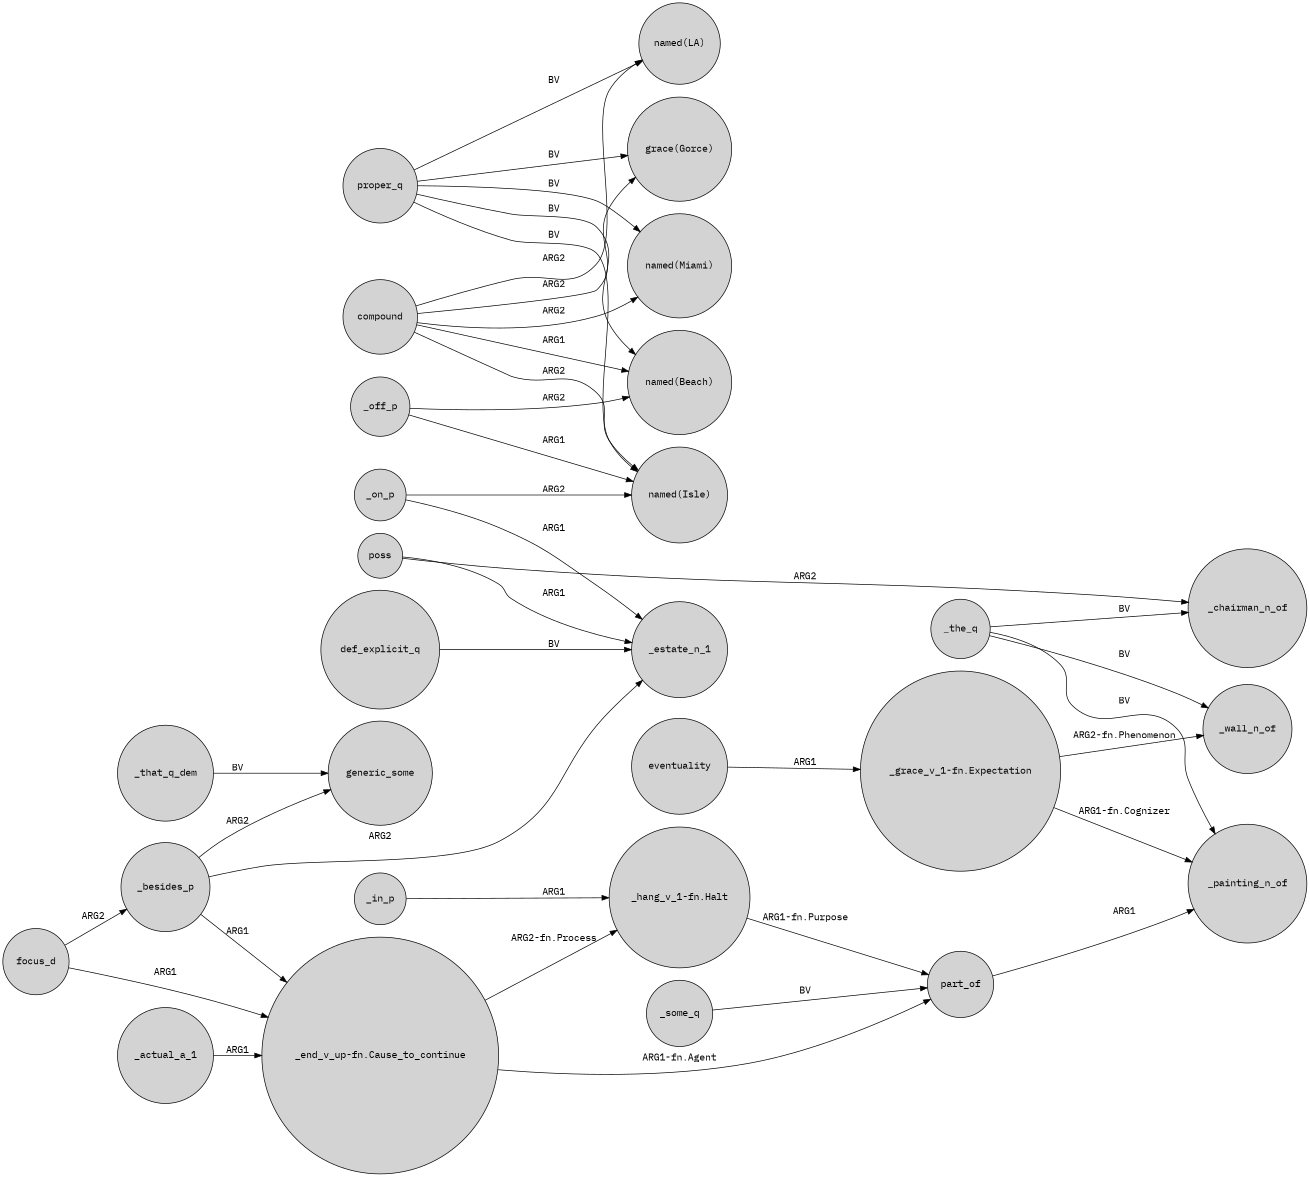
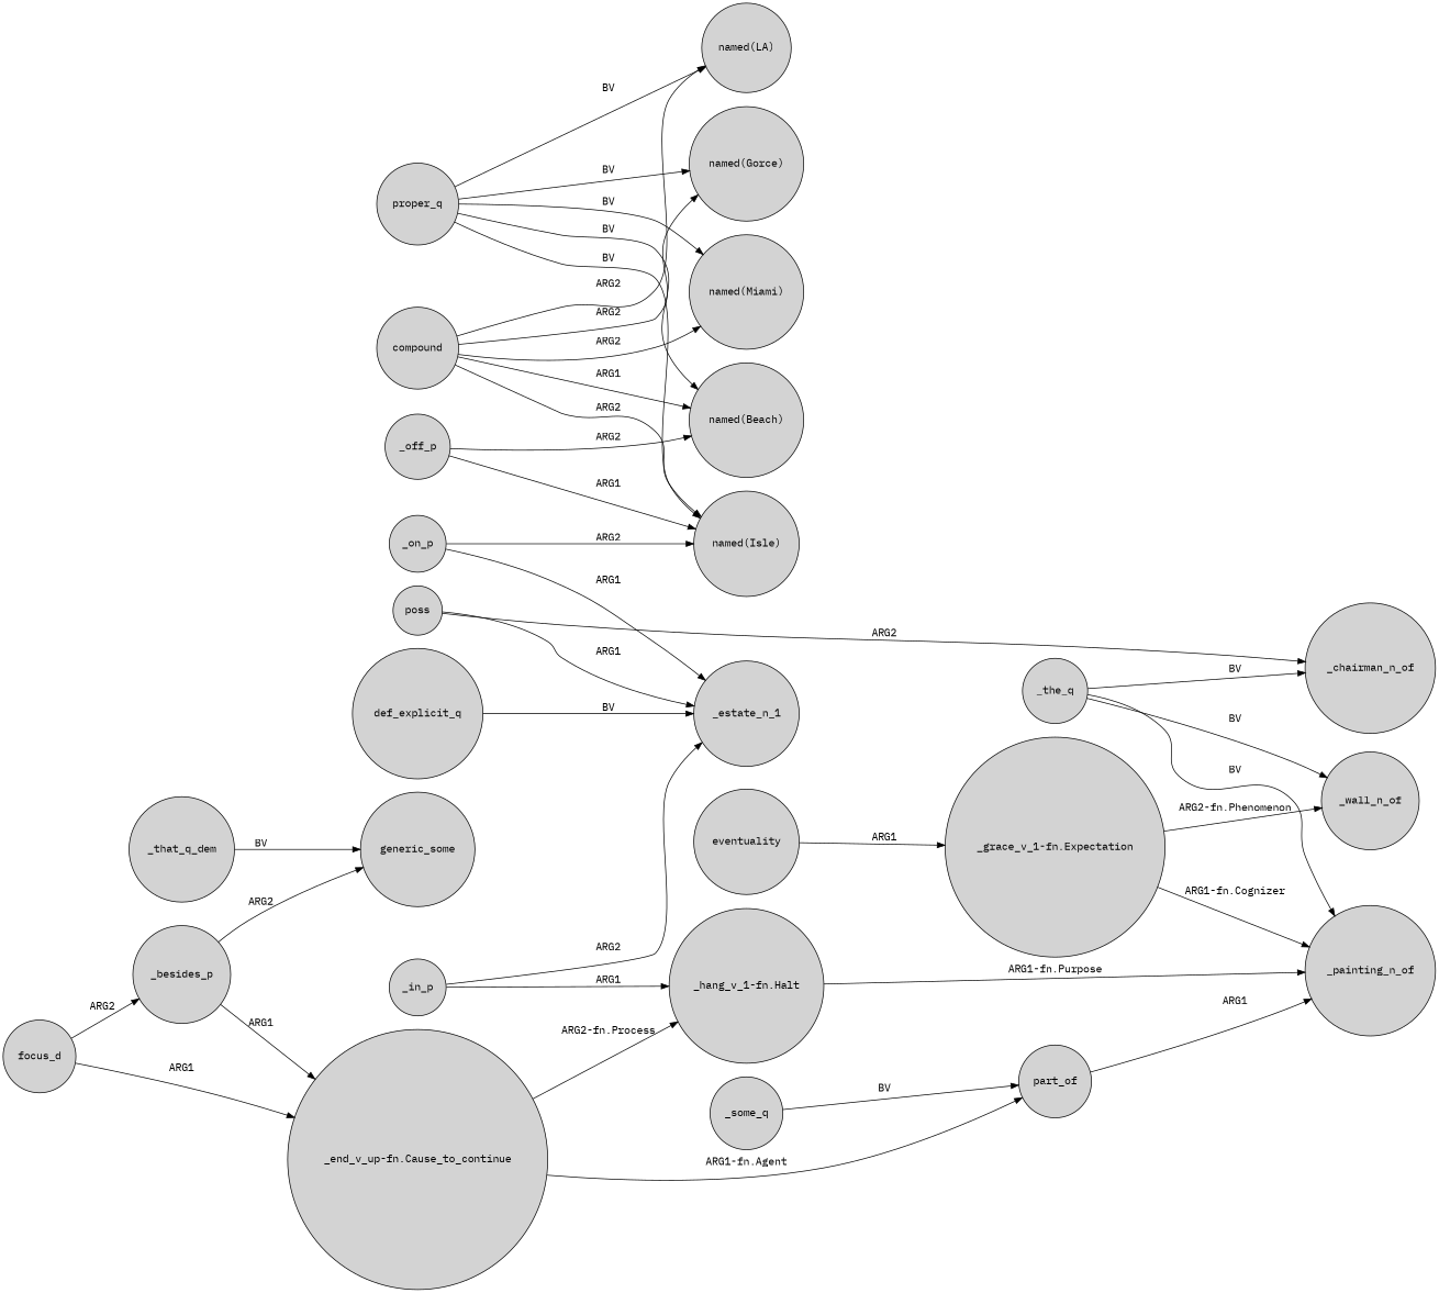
  digraph {
    fontname="IBM Plex Mono"
    rankdir=LR
    node [fontname="IBM Plex Mono" shape=circle style=filled]
    edge [fontname="IBM Plex Mono"]
    _the_q
    _wall_n_of
    _chairman_n_of
    _painting_n_of
    proper_q
    "named(Miami)"
    "named(Isle)"
    "named(Beach)"
-   "named(Gorce)" [label="grace(Gorce)"]
+   "named(Gorce)"
    "named(LA)"
    eventuality
    "_grace_v_1-fn.Expectation"
    _on_p
    _estate_n_1
    compound
    "_end_v_up-fn.Cause_to_continue"
    part_of
    "_hang_v_1-fn.Halt"
    poss
-   _actual_a_1
    _off_p
    _besides_p
    n23 [label=generic_some]
    def_explicit_q
    _some_q
    _in_p
    focus_d
    _that_q_dem
    _the_q -> _wall_n_of [label=BV]
    _the_q -> _chairman_n_of [label=BV]
    _the_q -> _painting_n_of [label=BV]
    proper_q -> "named(Miami)" [label=BV]
    proper_q -> "named(Isle)" [label=BV]
    proper_q -> "named(Beach)" [label=BV]
    proper_q -> "named(Gorce)" [label=BV]
    proper_q -> "named(LA)" [label=BV]
    eventuality -> "_grace_v_1-fn.Expectation" [label=ARG1]
    "_grace_v_1-fn.Expectation" -> _wall_n_of [label="ARG2-fn.Phenomenon"]
    "_grace_v_1-fn.Expectation" -> _painting_n_of [label="ARG1-fn.Cognizer"]
    _on_p -> "named(Isle)" [label=ARG2]
    _on_p -> _estate_n_1 [label=ARG1]
    compound -> "named(Miami)" [label=ARG2]
    compound -> "named(Isle)" [label=ARG2]
    compound -> "named(Beach)" [label=ARG1]
    compound -> "named(Gorce)" [label=ARG2]
    compound -> "named(LA)" [label=ARG2]
    "_end_v_up-fn.Cause_to_continue" -> part_of [label="ARG1-fn.Agent"]
    "_end_v_up-fn.Cause_to_continue" -> "_hang_v_1-fn.Halt" [label="ARG2-fn.Process"]
    part_of -> _painting_n_of [label=ARG1]
-   "_hang_v_1-fn.Halt" -> part_of [label="ARG1-fn.Purpose"]
+   "_hang_v_1-fn.Halt" -> _painting_n_of [label="ARG1-fn.Purpose"]
    poss -> _chairman_n_of [label=ARG2]
    poss -> _estate_n_1 [label=ARG1]
-   _actual_a_1 -> "_end_v_up-fn.Cause_to_continue" [label=ARG1]
    _off_p -> "named(Isle)" [label=ARG1]
    _off_p -> "named(Beach)" [label=ARG2]
    _besides_p -> "_end_v_up-fn.Cause_to_continue" [label=ARG1]
    _besides_p -> n23 [label=ARG2]
    def_explicit_q -> _estate_n_1 [label=BV]
    _some_q -> part_of [label=BV]
-   _besides_p -> _estate_n_1 [label=ARG2]
+   _in_p -> _estate_n_1 [label=ARG2]
    _in_p -> "_hang_v_1-fn.Halt" [label=ARG1]
    focus_d -> "_end_v_up-fn.Cause_to_continue" [label=ARG1]
    focus_d -> _besides_p [label=ARG2]
    _that_q_dem -> n23 [label=BV]
  }
